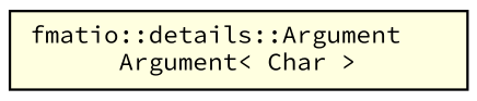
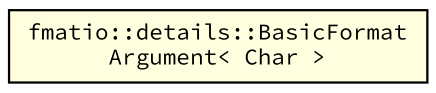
  digraph {
    rankdir=LR
    fontname="Source Code Pro"
-   n1 [color=black fillcolor=lightyellow fontname="Source Code Pro" fontsize=10 height=0.2 label="fmatio::details::Argument\lArgument\< Char \>" shape=record style=filled width=0.4]
+   n1 [color=black fillcolor=lightyellow fontname="Source Code Pro" fontsize=10 height=0.2 label="fmatio::details::BasicFormat\lArgument\< Char \>" shape=record style=filled width=0.4]
  }
